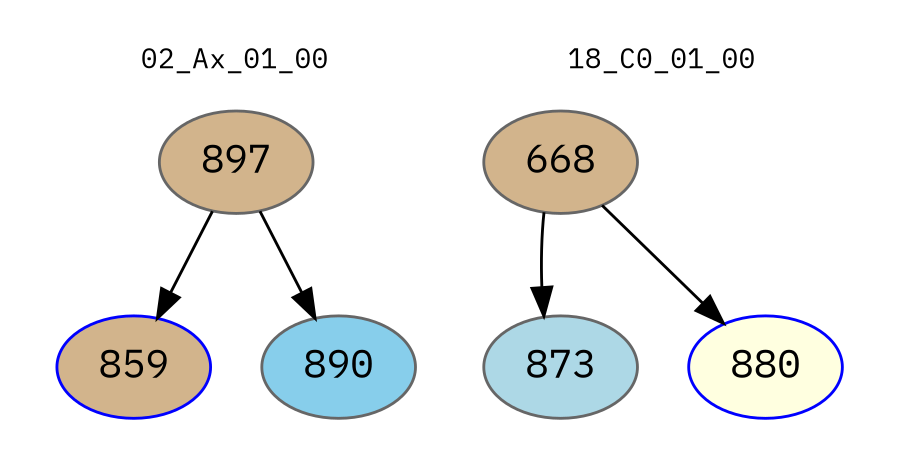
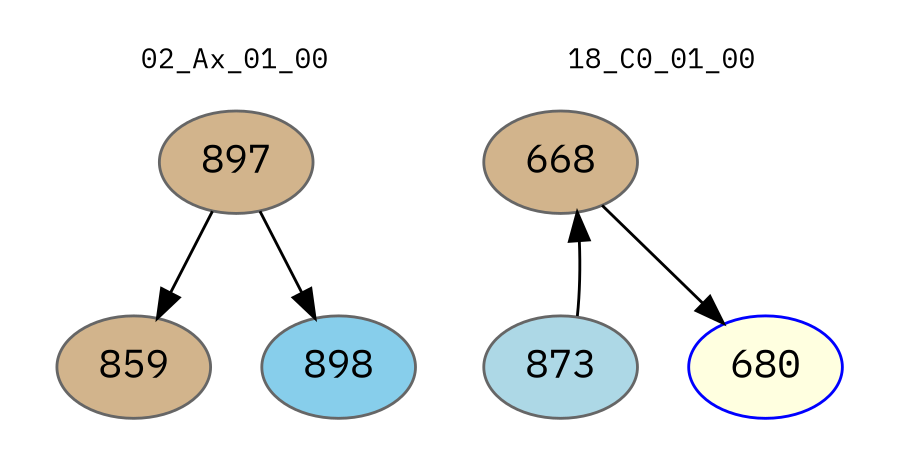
  digraph {
    fontname="IBM Plex Mono"
    node [color=gray40 fillcolor=tan fontname="IBM Plex Mono" style=filled]
    edge [color=black fontname="IBM Plex Mono"]
    n1 [label=897]
-   n2 [color=blue label=859]
-   n3 [fillcolor=skyblue label=890]
+   n2 [label=859]
+   n3 [fillcolor=skyblue label=898]
    n4 [label=668]
    n5 [fillcolor=lightblue label=873]
-   n6 [color=blue fillcolor=lightyellow label=880]
+   n6 [color=blue fillcolor=lightyellow label=680]
    subgraph cluster_1 {
      color=white
      fontsize=10
      label="02_Ax_01_00"
      n1
      n2
      n3
    }
    subgraph cluster_2 {
      color=white
      fontsize=10
      label="18_C0_01_00"
      n4
      n5
      n6
    }
    n1 -> n2
    n1 -> n3
-   n4 -> n5
+   n5 -> n4
    n4 -> n6
  }
